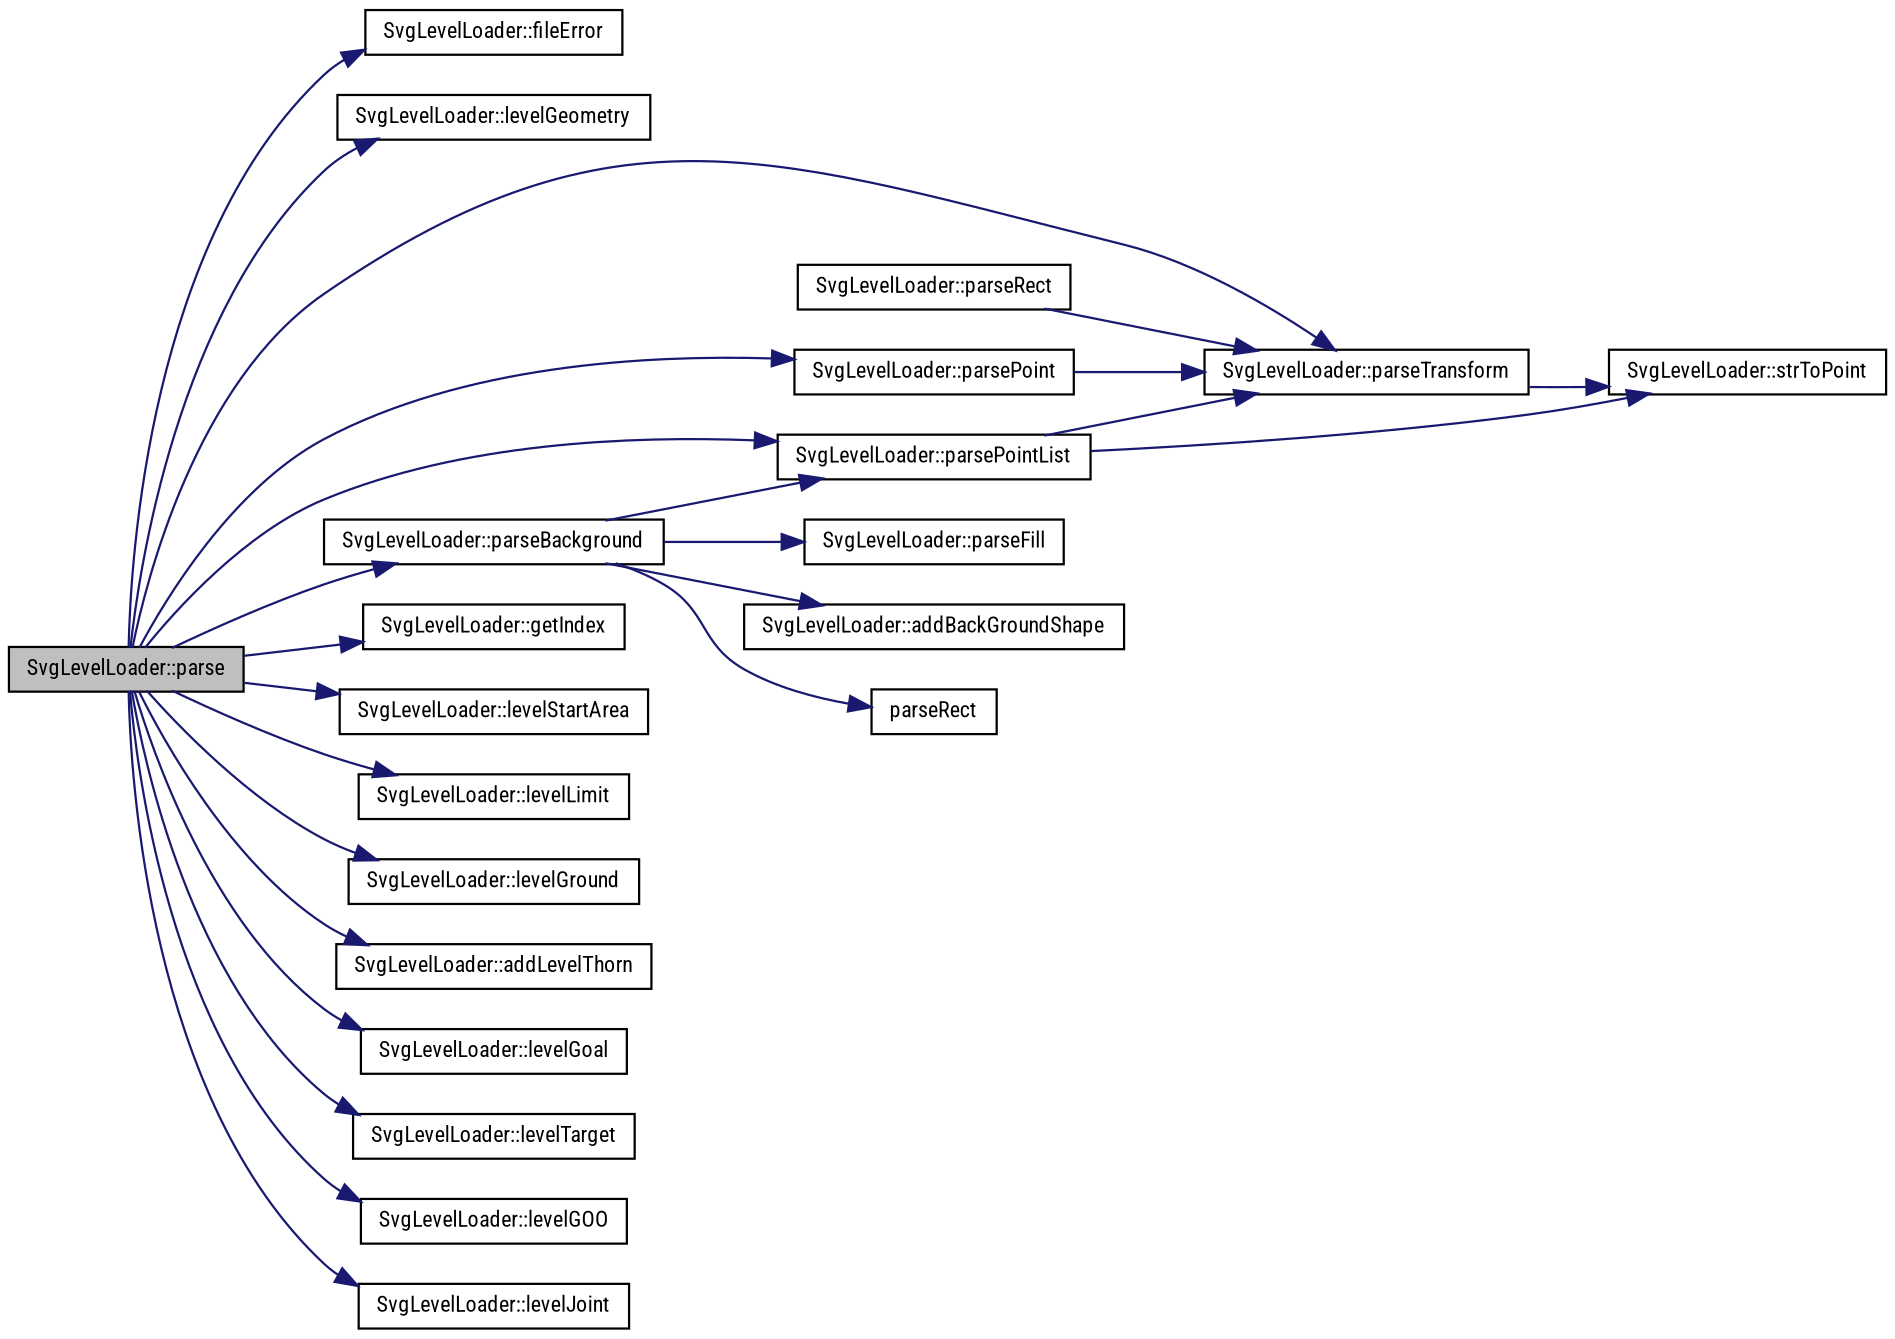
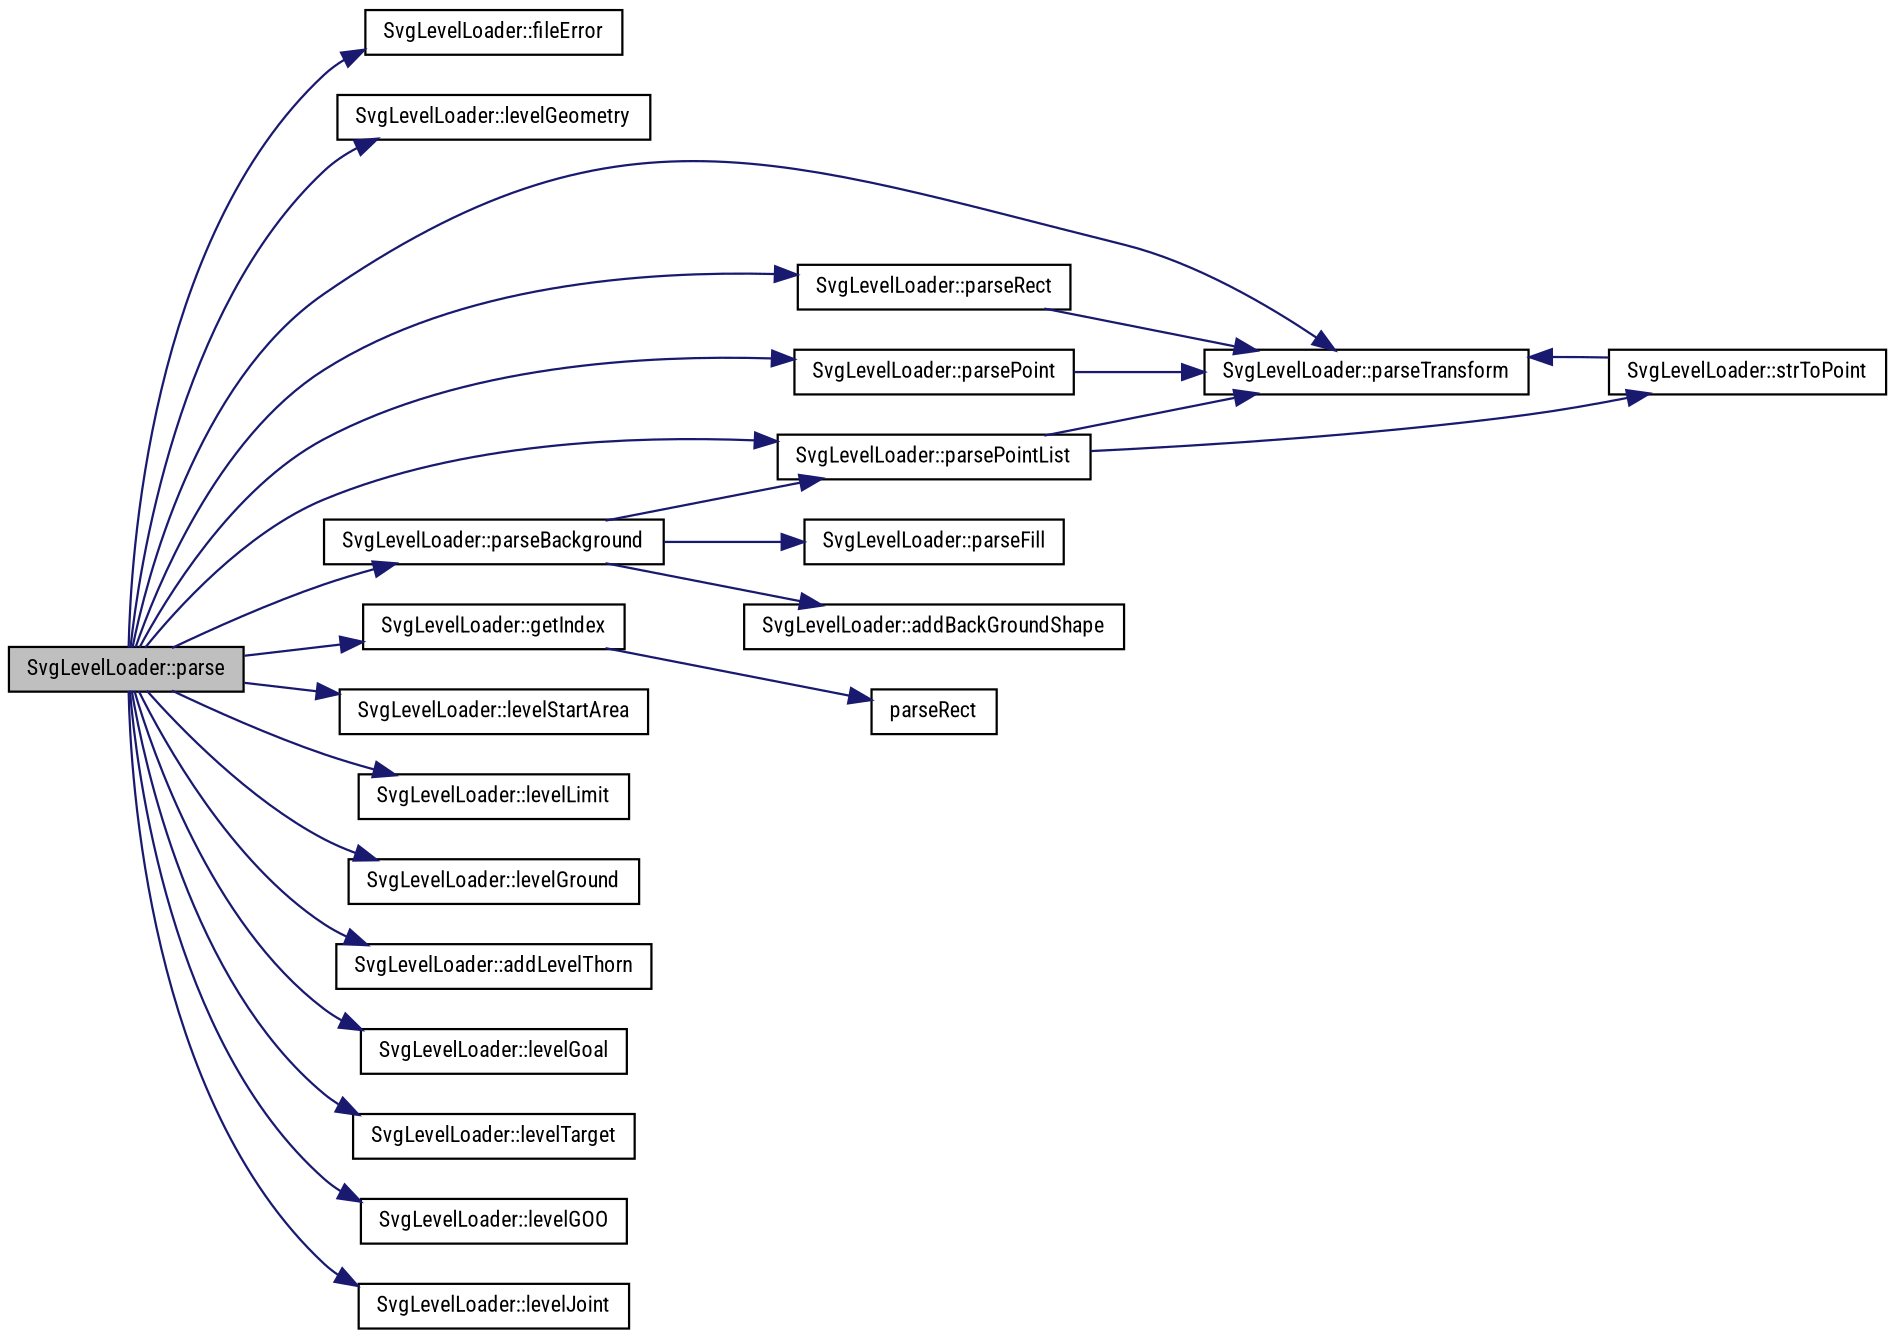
  digraph {
    fontname="Roboto Condensed"
    rankdir=LR
    node [color=black fillcolor=white fontname="Roboto Condensed" fontsize=10 shape=record style=filled]
    edge [color=midnightblue fontname="Roboto Condensed" fontsize=10 labelfontname=Helvetica labelfontsize=10 style=solid]
    n1 [fillcolor=grey75 fontcolor=black height=0.2 label="SvgLevelLoader::parse" width=0.4]
    n2 [height=0.2 label="SvgLevelLoader::fileError" width=0.4]
    n3 [height=0.2 label="SvgLevelLoader::levelGeometry" width=0.4]
    n4 [height=0.2 label="SvgLevelLoader::parseTransform" width=0.4]
    n5 [height=0.2 label="SvgLevelLoader::parseRect" width=0.4]
    n6 [height=0.2 label="SvgLevelLoader::levelStartArea" width=0.4]
    n7 [height=0.2 label="SvgLevelLoader::levelLimit" width=0.4]
    n8 [height=0.2 label="SvgLevelLoader::parsePointList" width=0.4]
    n9 [height=0.2 label="SvgLevelLoader::levelGround" width=0.4]
    n10 [height=0.2 label="SvgLevelLoader::addLevelThorn" width=0.4]
    n11 [height=0.2 label="SvgLevelLoader::parsePoint" width=0.4]
    n12 [height=0.2 label="SvgLevelLoader::levelGoal" width=0.4]
    n13 [height=0.2 label="SvgLevelLoader::levelTarget" width=0.4]
    n14 [height=0.2 label="SvgLevelLoader::levelGOO" width=0.4]
    n15 [height=0.2 label="SvgLevelLoader::parseBackground" width=0.4]
    n16 [height=0.2 label="SvgLevelLoader::getIndex" width=0.4]
    n17 [height=0.2 label="SvgLevelLoader::levelJoint" width=0.4]
    n18 [height=0.2 label="SvgLevelLoader::strToPoint" width=0.4]
    n19 [height=0.2 label=parseRect width=0.4]
    n20 [height=0.2 label="SvgLevelLoader::parseFill" width=0.4]
    n21 [height=0.2 label="SvgLevelLoader::addBackGroundShape" width=0.4]
    n1 -> n2
    n1 -> n3
    n1 -> n4
+   n1 -> n5
    n1 -> n6
    n1 -> n7
    n1 -> n8
    n1 -> n9
    n1 -> n10
    n1 -> n11
    n1 -> n12
    n1 -> n13
    n1 -> n14
    n1 -> n15
    n1 -> n16
    n1 -> n17
-   n4 -> n18
+   n18 -> n4
    n5 -> n4
    n8 -> n4
    n8 -> n18
    n11 -> n4
    n15 -> n8
-   n15 -> n19
+   n16 -> n19
    n15 -> n20
    n15 -> n21
  }
